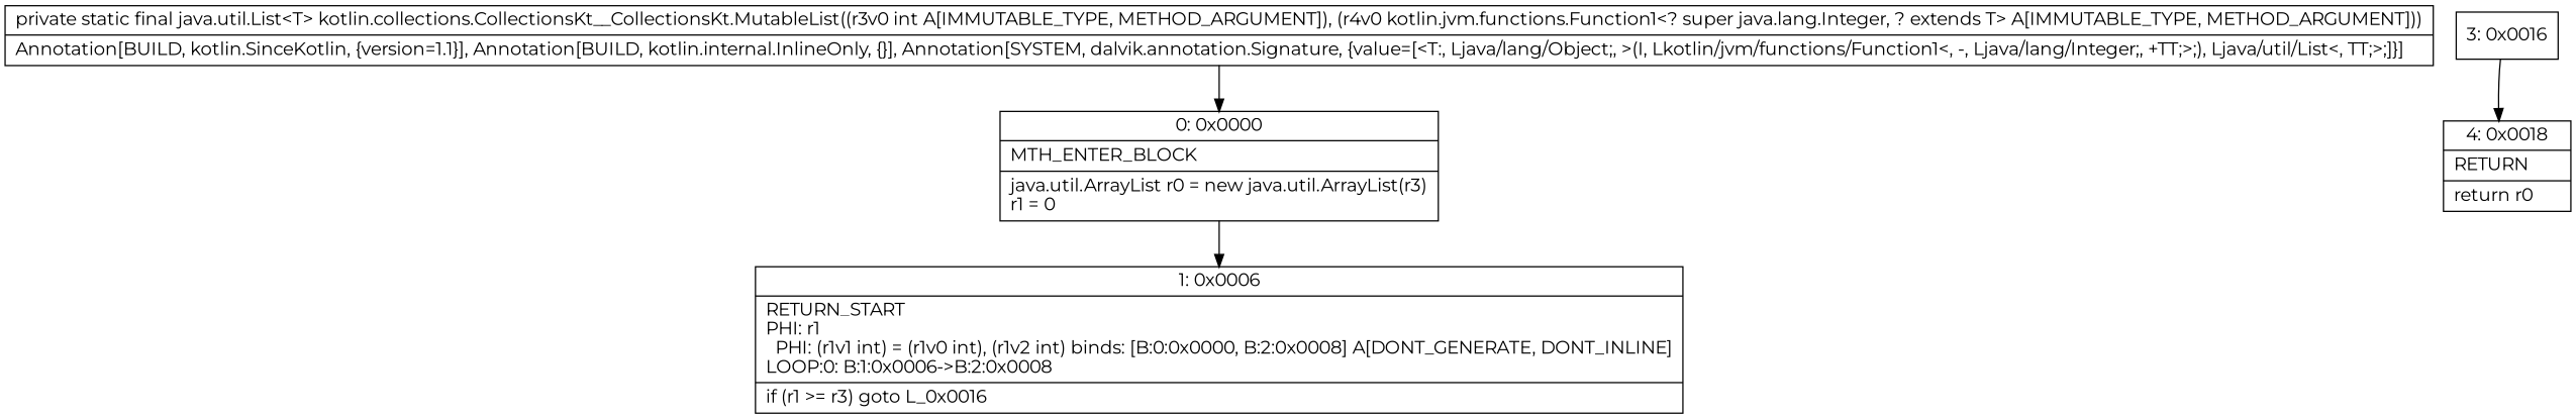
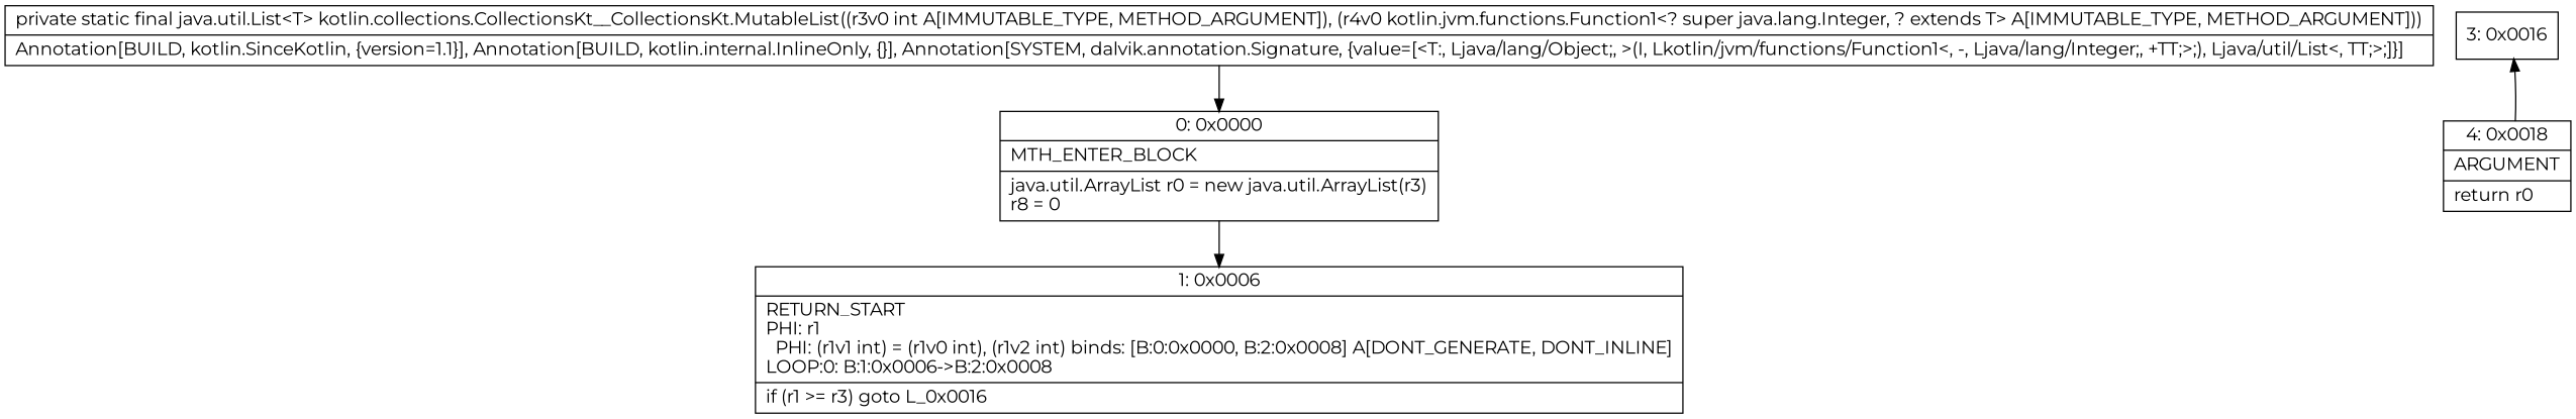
  digraph {
    fontname=Montserrat
    node [fontname=Montserrat shape=record]
    edge [fontname=Montserrat]
-   n1 [label="{0\:\ 0x0000|MTH_ENTER_BLOCK\l|java.util.ArrayList r0 = new java.util.ArrayList(r3)\lr1 = 0\l}"]
+   n1 [label="{0\:\ 0x0000|MTH_ENTER_BLOCK\l|java.util.ArrayList r0 = new java.util.ArrayList(r3)\lr8 = 0\l}"]
    n2 [label="{1\:\ 0x0006|RETURN_START\lPHI: r1 \l  PHI: (r1v1 int) = (r1v0 int), (r1v2 int) binds: [B:0:0x0000, B:2:0x0008] A[DONT_GENERATE, DONT_INLINE]\lLOOP:0: B:1:0x0006\-\>B:2:0x0008\l|if (r1 \>= r3) goto L_0x0016\l}"]
    n3 [label="{3\:\ 0x0016}"]
-   n4 [label="{4\:\ 0x0018|RETURN\l|return r0\l}"]
+   n4 [label="{4\:\ 0x0018|ARGUMENT\l|return r0\l}"]
    n5 [label="{private static final java.util.List\<T\> kotlin.collections.CollectionsKt__CollectionsKt.MutableList((r3v0 int A[IMMUTABLE_TYPE, METHOD_ARGUMENT]), (r4v0 kotlin.jvm.functions.Function1\<? super java.lang.Integer, ? extends T\> A[IMMUTABLE_TYPE, METHOD_ARGUMENT]))  | Annotation[BUILD, kotlin.SinceKotlin, \{version=1.1\}], Annotation[BUILD, kotlin.internal.InlineOnly, \{\}], Annotation[SYSTEM, dalvik.annotation.Signature, \{value=[\<T:, Ljava\/lang\/Object;, \>(I, Lkotlin\/jvm\/functions\/Function1\<, \-, Ljava\/lang\/Integer;, +TT;\>;), Ljava\/util\/List\<, TT;\>;]\}]\l}"]
    n1 -> n2
-   n3 -> n4
+   n4 -> n3
    n5 -> n1
  }
